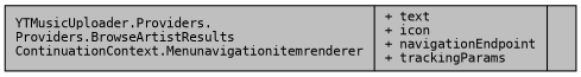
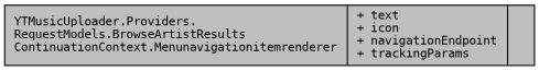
  digraph {
    rankdir=LR
    fontname="DejaVu Sans Mono"
-   n1 [color=black fillcolor=grey75 fontcolor=black fontname="DejaVu Sans Mono" fontsize=10 height=0.2 label="{YTMusicUploader.Providers.\lProviders.BrowseArtistResults\lContinuationContext.Menunavigationitemrenderer\n|+ text\l+ icon\l+ navigationEndpoint\l+ trackingParams\l|}" shape=record style=filled width=0.4]
+   n1 [color=black fillcolor=grey75 fontcolor=black fontname="DejaVu Sans Mono" fontsize=10 height=0.2 label="{YTMusicUploader.Providers.\lRequestModels.BrowseArtistResults\lContinuationContext.Menunavigationitemrenderer\n|+ text\l+ icon\l+ navigationEndpoint\l+ trackingParams\l|}" shape=record style=filled width=0.4]
  }
